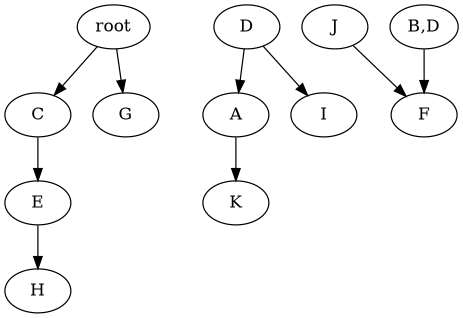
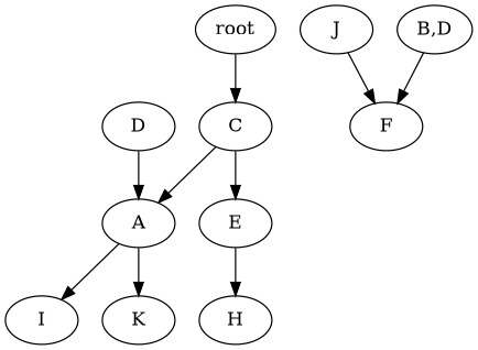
  strict digraph {
    n1 [label=root]
    n2 [label=C]
-   n3 [label=G]
    n4 [label=A]
    n5 [label=E]
    n6 [label=I]
    n7 [label=K]
    n8 [label=H]
    n9 [label=J]
    n10 [label=F]
    n11 [label=D]
    n12 [label="B,D"]
    n1 -> n2
-   n1 -> n3
+   n2 -> n4
    n2 -> n5
-   n11 -> n6
+   n4 -> n6
    n4 -> n7
    n5 -> n8
    n9 -> n10
    n11 -> n4
    n12 -> n10
  }
